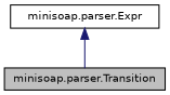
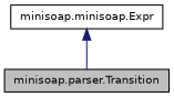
  digraph {
    node [color=black fontname=Helvetica fontsize=10 shape=record style=filled]
    n1 [fillcolor=grey75 fontcolor=black height=0.2 label="minisoap.parser.Transition" width=0.4]
-   n2 [fillcolor=white height=0.2 label="minisoap.parser.Expr" width=0.4]
+   n2 [fillcolor=white height=0.2 label="minisoap.minisoap.Expr" width=0.4]
    n2 -> n1 [color=midnightblue dir=back fontname=Helvetica fontsize=10 labelfontname=Helvetica labelfontsize=10 style=solid]
  }
